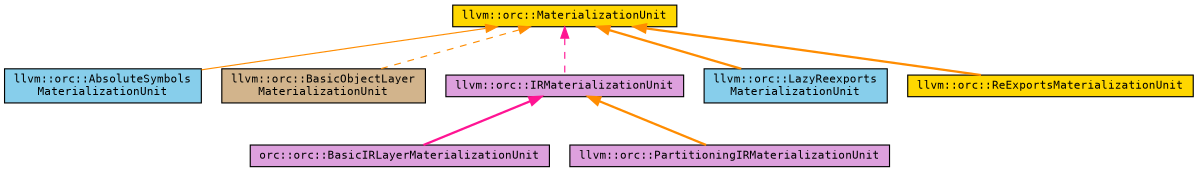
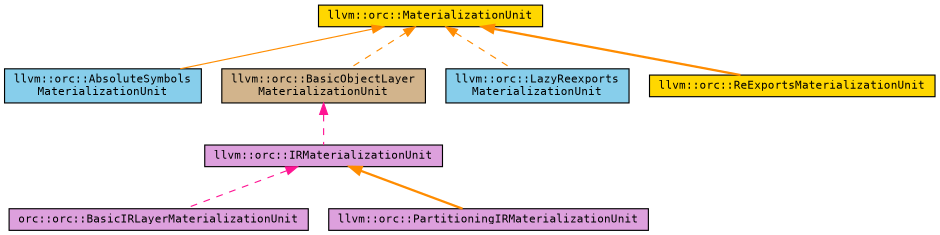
  digraph {
    fontname="DejaVu Sans Mono"
    rankdir=TB
    node [color=black fillcolor=plum fontname="DejaVu Sans Mono" fontsize=10 shape=record style=filled]
    edge [color=darkorange dir=back fontname="DejaVu Sans Mono" fontsize=10 labelfontname=Helvetica labelfontsize=10 style=dashed]
    n1 [fillcolor=gold fontcolor=black height=0.2 label="llvm::orc::MaterializationUnit" width=0.4]
    n2 [fillcolor=skyblue height=0.2 label="llvm::orc::AbsoluteSymbols\lMaterializationUnit" width=0.4]
    n3 [fillcolor=tan height=0.2 label="llvm::orc::BasicObjectLayer\lMaterializationUnit" width=0.4]
    n4 [height=0.2 label="llvm::orc::IRMaterializationUnit" width=0.4]
    n5 [fillcolor=skyblue height=0.2 label="llvm::orc::LazyReexports\lMaterializationUnit" width=0.4]
    n6 [fillcolor=gold height=0.2 label="llvm::orc::ReExportsMaterializationUnit" width=0.4]
    n7 [height=0.2 label="orc::orc::BasicIRLayerMaterializationUnit" width=0.4]
    n8 [height=0.2 label="llvm::orc::PartitioningIRMaterializationUnit" width=0.4]
    n1 -> n2 [style=solid]
    n1 -> n3
-   n1 -> n4 [color=deeppink]
-   n1 -> n5 [style=bold]
+   n3 -> n4 [color=deeppink]
+   n1 -> n5
    n1 -> n6 [style=bold]
-   n4 -> n7 [color=deeppink style=bold]
+   n4 -> n7 [color=deeppink]
    n4 -> n8 [style=bold]
  }
